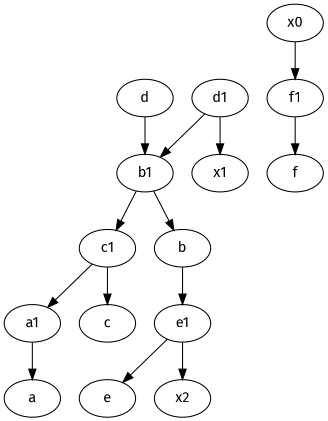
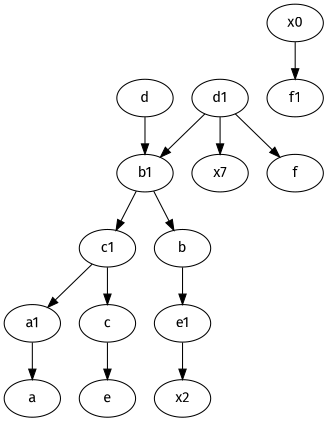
  digraph {
    fontname="Fira Sans"
    node [fontname="Fira Sans"]
    edge [fontname="Fira Sans"]
    b1
    c1
    b
    a1
    c
    e1
    x0
    f1
    a
    x2
    e
    d
    d1
-   x1
+   x1 [label=x7]
    f
    b1 -> c1
    b1 -> b
    c1 -> a1
    c1 -> c
    b -> e1
    a1 -> a
    e1 -> x2
-   e1 -> e
+   c -> e
    x0 -> f1
-   f1 -> f
+   d1 -> f
    d -> b1
    d1 -> b1
    d1 -> x1
  }
